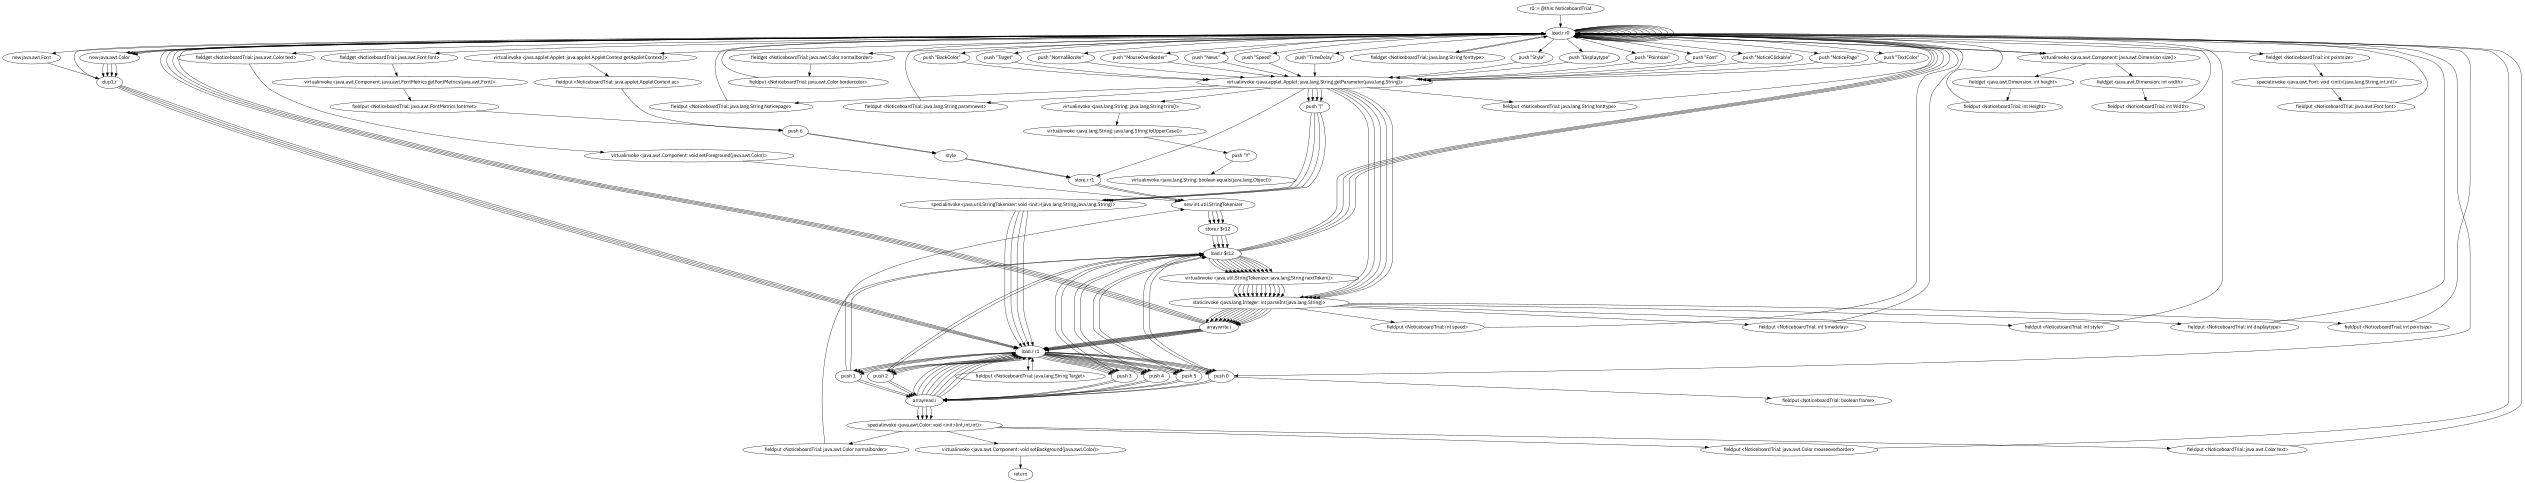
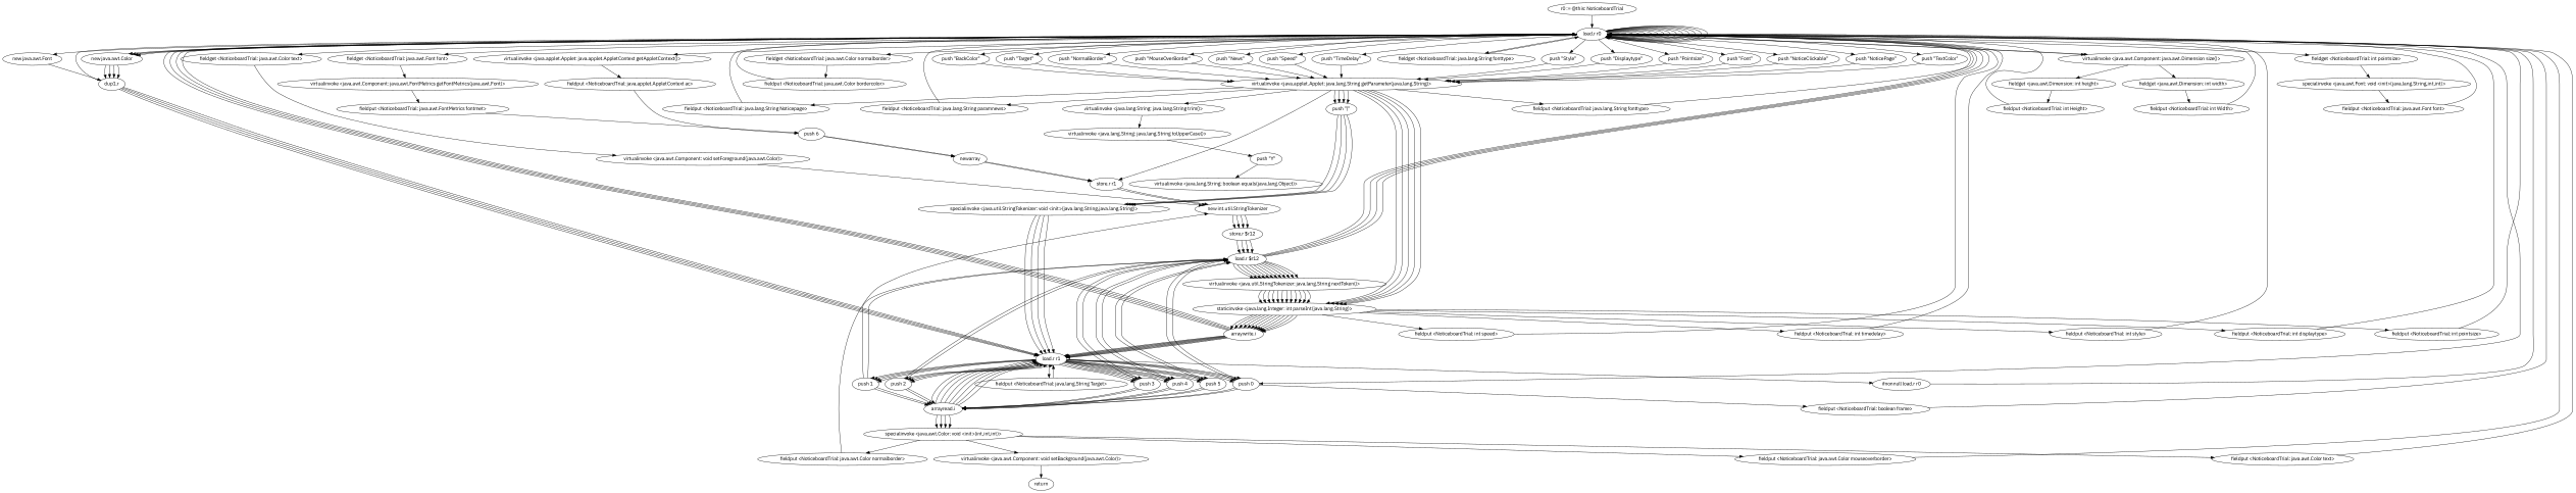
  digraph {
    fontname="IBM Plex Sans"
    node [fontname="IBM Plex Sans"]
    edge [fontname="IBM Plex Sans"]
    "r0 := @this: NoticeboardTrial"
    "load.r r0"
    "push \"NoticeClickable\""
    "push \"NoticePage\""
    "push \"Target\""
    "push 0"
    "virtualinvoke <java.applet.Applet: java.applet.AppletContext getAppletContext()>"
    "push \"NormalBorder\""
    "new java.awt.Color"
    "push \"MouseOverBorder\""
    "fieldget <NoticeboardTrial: java.awt.Color normalborder>"
    "push \"News\""
    "virtualinvoke <java.awt.Component: java.awt.Dimension size()>"
    "push \"Speed\""
    "push \"TimeDelay\""
    "push \"Style\""
    "push \"Displaytype\""
    "push \"Pointsize\""
    "push \"Font\""
    "new java.awt.Font"
    "fieldget <NoticeboardTrial: java.lang.String fonttype>"
    "fieldget <NoticeboardTrial: int pointsize>"
    "fieldget <NoticeboardTrial: java.awt.Font font>"
    "push \"TextColor\""
    "fieldget <NoticeboardTrial: java.awt.Color text>"
    "push \"BackColor\""
    "virtualinvoke <java.applet.Applet: java.lang.String getParameter(java.lang.String)>"
    "fieldput <NoticeboardTrial: boolean frame>"
    "load.r $r12"
    "arrayread.i"
    "fieldput <NoticeboardTrial: java.applet.AppletContext ac>"
    "dup1.r"
    "fieldput <NoticeboardTrial: java.awt.Color bordercolor>"
    "fieldget <java.awt.Dimension: int height>"
    "fieldget <java.awt.Dimension: int width>"
    "specialinvoke <java.awt.Font: void <init>(java.lang.String,int,int)>"
    "virtualinvoke <java.awt.Component: java.awt.FontMetrics getFontMetrics(java.awt.Font)>"
    "virtualinvoke <java.awt.Component: void setForeground(java.awt.Color)>"
    "virtualinvoke <java.lang.String: java.lang.String trim()>"
    "fieldput <NoticeboardTrial: java.lang.String Noticepage>"
    "store.r r1"
    "push \"|\""
    "staticinvoke <java.lang.Integer: int parseInt(java.lang.String)>"
    "fieldput <NoticeboardTrial: java.lang.String paramnews>"
    "fieldput <NoticeboardTrial: java.lang.String fonttype>"
    "virtualinvoke <java.lang.String: java.lang.String toUpperCase()>"
    n47 [label="new int.util.StringTokenizer"]
    "specialinvoke <java.util.StringTokenizer: void <init>(java.lang.String,java.lang.String)>"
    "arraywrite.i"
    "fieldput <NoticeboardTrial: int speed>"
    "fieldput <NoticeboardTrial: int timedelay>"
    "fieldput <NoticeboardTrial: int style>"
    "fieldput <NoticeboardTrial: int displaytype>"
    "fieldput <NoticeboardTrial: int pointsize>"
    "push \"Y\""
    "virtualinvoke <java.lang.String: boolean equals(java.lang.Object)>"
    "load.r r1"
    "fieldput <NoticeboardTrial: java.lang.String Target>"
+   "ifnonnull load.r r0"
    "push 1"
    "push 2"
    "push 3"
    "push 4"
    "push 5"
    "store.r $r12"
    "virtualinvoke <java.util.StringTokenizer: java.lang.String nextToken()>"
    "specialinvoke <java.awt.Color: void <init>(int,int,int)>"
    "push 6"
-   newarray [label=style]
+   newarray
    "fieldput <NoticeboardTrial: java.awt.Color normalborder>"
    "fieldput <NoticeboardTrial: java.awt.Color mouseoverborder>"
    "fieldput <NoticeboardTrial: java.awt.Color text>"
    "virtualinvoke <java.awt.Component: void setBackground(java.awt.Color)>"
    return
    "fieldput <NoticeboardTrial: int Height>"
    "fieldput <NoticeboardTrial: int Width>"
    "fieldput <NoticeboardTrial: java.awt.Font font>"
    "fieldput <NoticeboardTrial: java.awt.FontMetrics fontmet>"
    "r0 := @this: NoticeboardTrial" -> "load.r r0"
    "load.r r0" -> "load.r r0"
    "load.r r0" -> "load.r r0"
    "load.r r0" -> "load.r r0"
    "load.r r0" -> "load.r r0"
    "load.r r0" -> "load.r r0"
    "load.r r0" -> "load.r r0"
    "load.r r0" -> "load.r r0"
    "load.r r0" -> "load.r r0"
    "load.r r0" -> "load.r r0"
    "load.r r0" -> "load.r r0"
    "load.r r0" -> "load.r r0"
    "load.r r0" -> "load.r r0"
    "load.r r0" -> "load.r r0"
    "load.r r0" -> "load.r r0"
    "load.r r0" -> "load.r r0"
    "load.r r0" -> "load.r r0"
    "load.r r0" -> "push \"NoticeClickable\""
    "load.r r0" -> "push \"NoticePage\""
    "load.r r0" -> "push \"Target\""
    "load.r r0" -> "push 0"
    "load.r r0" -> "virtualinvoke <java.applet.Applet: java.applet.AppletContext getAppletContext()>"
    "load.r r0" -> "push \"NormalBorder\""
    "load.r r0" -> "new java.awt.Color"
    "load.r r0" -> "new java.awt.Color"
    "load.r r0" -> "new java.awt.Color"
    "load.r r0" -> "new java.awt.Color"
    "load.r r0" -> "push \"MouseOverBorder\""
    "load.r r0" -> "fieldget <NoticeboardTrial: java.awt.Color normalborder>"
    "load.r r0" -> "push \"News\""
    "load.r r0" -> "virtualinvoke <java.awt.Component: java.awt.Dimension size()>"
    "load.r r0" -> "virtualinvoke <java.awt.Component: java.awt.Dimension size()>"
    "load.r r0" -> "push \"Speed\""
    "load.r r0" -> "push \"TimeDelay\""
    "load.r r0" -> "push \"Style\""
    "load.r r0" -> "push \"Displaytype\""
    "load.r r0" -> "push \"Pointsize\""
    "load.r r0" -> "push \"Font\""
    "load.r r0" -> "new java.awt.Font"
    "load.r r0" -> "fieldget <NoticeboardTrial: java.lang.String fonttype>"
    "load.r r0" -> "fieldget <NoticeboardTrial: int pointsize>"
    "load.r r0" -> "fieldget <NoticeboardTrial: java.awt.Font font>"
    "load.r r0" -> "push \"TextColor\""
    "load.r r0" -> "fieldget <NoticeboardTrial: java.awt.Color text>"
    "load.r r0" -> "push \"BackColor\""
    "push \"NoticeClickable\"" -> "virtualinvoke <java.applet.Applet: java.lang.String getParameter(java.lang.String)>"
    "push \"NoticePage\"" -> "virtualinvoke <java.applet.Applet: java.lang.String getParameter(java.lang.String)>"
    "push \"Target\"" -> "virtualinvoke <java.applet.Applet: java.lang.String getParameter(java.lang.String)>"
    "push 0" -> "fieldput <NoticeboardTrial: boolean frame>"
    "push 0" -> "load.r $r12"
    "push 0" -> "load.r $r12"
    "push 0" -> "arrayread.i"
    "push 0" -> "arrayread.i"
    "virtualinvoke <java.applet.Applet: java.applet.AppletContext getAppletContext()>" -> "fieldput <NoticeboardTrial: java.applet.AppletContext ac>"
    "push \"NormalBorder\"" -> "virtualinvoke <java.applet.Applet: java.lang.String getParameter(java.lang.String)>"
    "new java.awt.Color" -> "dup1.r"
    "new java.awt.Color" -> "dup1.r"
    "new java.awt.Color" -> "dup1.r"
    "new java.awt.Color" -> "dup1.r"
    "push \"MouseOverBorder\"" -> "virtualinvoke <java.applet.Applet: java.lang.String getParameter(java.lang.String)>"
    "fieldget <NoticeboardTrial: java.awt.Color normalborder>" -> "fieldput <NoticeboardTrial: java.awt.Color bordercolor>"
    "push \"News\"" -> "virtualinvoke <java.applet.Applet: java.lang.String getParameter(java.lang.String)>"
    "virtualinvoke <java.awt.Component: java.awt.Dimension size()>" -> "fieldget <java.awt.Dimension: int height>"
    "virtualinvoke <java.awt.Component: java.awt.Dimension size()>" -> "fieldget <java.awt.Dimension: int width>"
    "push \"Speed\"" -> "virtualinvoke <java.applet.Applet: java.lang.String getParameter(java.lang.String)>"
    "push \"TimeDelay\"" -> "virtualinvoke <java.applet.Applet: java.lang.String getParameter(java.lang.String)>"
    "push \"Style\"" -> "virtualinvoke <java.applet.Applet: java.lang.String getParameter(java.lang.String)>"
    "push \"Displaytype\"" -> "virtualinvoke <java.applet.Applet: java.lang.String getParameter(java.lang.String)>"
    "push \"Pointsize\"" -> "virtualinvoke <java.applet.Applet: java.lang.String getParameter(java.lang.String)>"
    "push \"Font\"" -> "virtualinvoke <java.applet.Applet: java.lang.String getParameter(java.lang.String)>"
    "new java.awt.Font" -> "dup1.r"
    "fieldget <NoticeboardTrial: java.lang.String fonttype>" -> "load.r r0"
    "fieldget <NoticeboardTrial: int pointsize>" -> "specialinvoke <java.awt.Font: void <init>(java.lang.String,int,int)>"
    "fieldget <NoticeboardTrial: java.awt.Font font>" -> "virtualinvoke <java.awt.Component: java.awt.FontMetrics getFontMetrics(java.awt.Font)>"
    "push \"TextColor\"" -> "virtualinvoke <java.applet.Applet: java.lang.String getParameter(java.lang.String)>"
    "fieldget <NoticeboardTrial: java.awt.Color text>" -> "virtualinvoke <java.awt.Component: void setForeground(java.awt.Color)>"
    "push \"BackColor\"" -> "virtualinvoke <java.applet.Applet: java.lang.String getParameter(java.lang.String)>"
    "virtualinvoke <java.applet.Applet: java.lang.String getParameter(java.lang.String)>" -> "virtualinvoke <java.lang.String: java.lang.String trim()>"
    "virtualinvoke <java.applet.Applet: java.lang.String getParameter(java.lang.String)>" -> "fieldput <NoticeboardTrial: java.lang.String Noticepage>"
    "virtualinvoke <java.applet.Applet: java.lang.String getParameter(java.lang.String)>" -> "store.r r1"
    "virtualinvoke <java.applet.Applet: java.lang.String getParameter(java.lang.String)>" -> "push \"|\""
    "virtualinvoke <java.applet.Applet: java.lang.String getParameter(java.lang.String)>" -> "push \"|\""
    "virtualinvoke <java.applet.Applet: java.lang.String getParameter(java.lang.String)>" -> "push \"|\""
    "virtualinvoke <java.applet.Applet: java.lang.String getParameter(java.lang.String)>" -> "push \"|\""
    "virtualinvoke <java.applet.Applet: java.lang.String getParameter(java.lang.String)>" -> "staticinvoke <java.lang.Integer: int parseInt(java.lang.String)>"
    "virtualinvoke <java.applet.Applet: java.lang.String getParameter(java.lang.String)>" -> "staticinvoke <java.lang.Integer: int parseInt(java.lang.String)>"
    "virtualinvoke <java.applet.Applet: java.lang.String getParameter(java.lang.String)>" -> "staticinvoke <java.lang.Integer: int parseInt(java.lang.String)>"
    "virtualinvoke <java.applet.Applet: java.lang.String getParameter(java.lang.String)>" -> "staticinvoke <java.lang.Integer: int parseInt(java.lang.String)>"
    "virtualinvoke <java.applet.Applet: java.lang.String getParameter(java.lang.String)>" -> "staticinvoke <java.lang.Integer: int parseInt(java.lang.String)>"
    "virtualinvoke <java.applet.Applet: java.lang.String getParameter(java.lang.String)>" -> "fieldput <NoticeboardTrial: java.lang.String paramnews>"
    "virtualinvoke <java.applet.Applet: java.lang.String getParameter(java.lang.String)>" -> "fieldput <NoticeboardTrial: java.lang.String fonttype>"
+   "fieldput <NoticeboardTrial: boolean frame>" -> "load.r r0"
    "load.r $r12" -> "load.r r0"
    "load.r $r12" -> "load.r r0"
    "load.r $r12" -> "load.r r0"
    "load.r $r12" -> "load.r r0"
    "load.r $r12" -> "virtualinvoke <java.util.StringTokenizer: java.lang.String nextToken()>"
    "load.r $r12" -> "virtualinvoke <java.util.StringTokenizer: java.lang.String nextToken()>"
    "load.r $r12" -> "virtualinvoke <java.util.StringTokenizer: java.lang.String nextToken()>"
    "load.r $r12" -> "virtualinvoke <java.util.StringTokenizer: java.lang.String nextToken()>"
    "load.r $r12" -> "virtualinvoke <java.util.StringTokenizer: java.lang.String nextToken()>"
    "load.r $r12" -> "virtualinvoke <java.util.StringTokenizer: java.lang.String nextToken()>"
    "load.r $r12" -> "virtualinvoke <java.util.StringTokenizer: java.lang.String nextToken()>"
    "load.r $r12" -> "virtualinvoke <java.util.StringTokenizer: java.lang.String nextToken()>"
    "load.r $r12" -> "virtualinvoke <java.util.StringTokenizer: java.lang.String nextToken()>"
    "load.r $r12" -> "virtualinvoke <java.util.StringTokenizer: java.lang.String nextToken()>"
    "load.r $r12" -> "virtualinvoke <java.util.StringTokenizer: java.lang.String nextToken()>"
    "load.r $r12" -> "virtualinvoke <java.util.StringTokenizer: java.lang.String nextToken()>"
    "arrayread.i" -> "load.r r1"
    "arrayread.i" -> "load.r r1"
    "arrayread.i" -> "load.r r1"
    "arrayread.i" -> "load.r r1"
    "arrayread.i" -> "load.r r1"
    "arrayread.i" -> "load.r r1"
    "arrayread.i" -> "load.r r1"
    "arrayread.i" -> "load.r r1"
    "arrayread.i" -> "specialinvoke <java.awt.Color: void <init>(int,int,int)>"
    "arrayread.i" -> "specialinvoke <java.awt.Color: void <init>(int,int,int)>"
    "arrayread.i" -> "specialinvoke <java.awt.Color: void <init>(int,int,int)>"
    "arrayread.i" -> "specialinvoke <java.awt.Color: void <init>(int,int,int)>"
    "fieldput <NoticeboardTrial: java.applet.AppletContext ac>" -> "push 6"
    "dup1.r" -> "load.r r0"
    "dup1.r" -> "load.r r1"
    "dup1.r" -> "load.r r1"
    "dup1.r" -> "load.r r1"
    "dup1.r" -> "load.r r1"
    "fieldput <NoticeboardTrial: java.awt.Color bordercolor>" -> "load.r r0"
    "fieldget <java.awt.Dimension: int height>" -> "fieldput <NoticeboardTrial: int Height>"
    "fieldget <java.awt.Dimension: int width>" -> "fieldput <NoticeboardTrial: int Width>"
    "specialinvoke <java.awt.Font: void <init>(java.lang.String,int,int)>" -> "fieldput <NoticeboardTrial: java.awt.Font font>"
    "virtualinvoke <java.awt.Component: java.awt.FontMetrics getFontMetrics(java.awt.Font)>" -> "fieldput <NoticeboardTrial: java.awt.FontMetrics fontmet>"
    "virtualinvoke <java.awt.Component: void setForeground(java.awt.Color)>" -> n47
    "virtualinvoke <java.lang.String: java.lang.String trim()>" -> "virtualinvoke <java.lang.String: java.lang.String toUpperCase()>"
    "fieldput <NoticeboardTrial: java.lang.String Noticepage>" -> "load.r r0"
    "store.r r1" -> n47
    "store.r r1" -> n47
    "push \"|\"" -> "specialinvoke <java.util.StringTokenizer: void <init>(java.lang.String,java.lang.String)>"
    "push \"|\"" -> "specialinvoke <java.util.StringTokenizer: void <init>(java.lang.String,java.lang.String)>"
    "push \"|\"" -> "specialinvoke <java.util.StringTokenizer: void <init>(java.lang.String,java.lang.String)>"
    "push \"|\"" -> "specialinvoke <java.util.StringTokenizer: void <init>(java.lang.String,java.lang.String)>"
    "staticinvoke <java.lang.Integer: int parseInt(java.lang.String)>" -> "arraywrite.i"
    "staticinvoke <java.lang.Integer: int parseInt(java.lang.String)>" -> "arraywrite.i"
    "staticinvoke <java.lang.Integer: int parseInt(java.lang.String)>" -> "arraywrite.i"
    "staticinvoke <java.lang.Integer: int parseInt(java.lang.String)>" -> "arraywrite.i"
    "staticinvoke <java.lang.Integer: int parseInt(java.lang.String)>" -> "arraywrite.i"
    "staticinvoke <java.lang.Integer: int parseInt(java.lang.String)>" -> "arraywrite.i"
    "staticinvoke <java.lang.Integer: int parseInt(java.lang.String)>" -> "arraywrite.i"
    "staticinvoke <java.lang.Integer: int parseInt(java.lang.String)>" -> "arraywrite.i"
    "staticinvoke <java.lang.Integer: int parseInt(java.lang.String)>" -> "arraywrite.i"
    "staticinvoke <java.lang.Integer: int parseInt(java.lang.String)>" -> "arraywrite.i"
    "staticinvoke <java.lang.Integer: int parseInt(java.lang.String)>" -> "arraywrite.i"
    "staticinvoke <java.lang.Integer: int parseInt(java.lang.String)>" -> "arraywrite.i"
    "staticinvoke <java.lang.Integer: int parseInt(java.lang.String)>" -> "fieldput <NoticeboardTrial: int speed>"
    "staticinvoke <java.lang.Integer: int parseInt(java.lang.String)>" -> "fieldput <NoticeboardTrial: int timedelay>"
    "staticinvoke <java.lang.Integer: int parseInt(java.lang.String)>" -> "fieldput <NoticeboardTrial: int style>"
    "staticinvoke <java.lang.Integer: int parseInt(java.lang.String)>" -> "fieldput <NoticeboardTrial: int displaytype>"
    "staticinvoke <java.lang.Integer: int parseInt(java.lang.String)>" -> "fieldput <NoticeboardTrial: int pointsize>"
    "fieldput <NoticeboardTrial: java.lang.String paramnews>" -> "load.r r0"
    "fieldput <NoticeboardTrial: java.lang.String fonttype>" -> "load.r r0"
    "virtualinvoke <java.lang.String: java.lang.String toUpperCase()>" -> "push \"Y\""
    n47 -> "store.r $r12"
    n47 -> "store.r $r12"
    n47 -> "store.r $r12"
    n47 -> "store.r $r12"
    "specialinvoke <java.util.StringTokenizer: void <init>(java.lang.String,java.lang.String)>" -> "load.r r1"
    "specialinvoke <java.util.StringTokenizer: void <init>(java.lang.String,java.lang.String)>" -> "load.r r1"
    "specialinvoke <java.util.StringTokenizer: void <init>(java.lang.String,java.lang.String)>" -> "load.r r1"
    "specialinvoke <java.util.StringTokenizer: void <init>(java.lang.String,java.lang.String)>" -> "load.r r1"
    "arraywrite.i" -> "load.r r0"
    "arraywrite.i" -> "load.r r0"
    "arraywrite.i" -> "load.r r0"
    "arraywrite.i" -> "load.r r0"
    "arraywrite.i" -> "load.r r1"
    "arraywrite.i" -> "load.r r1"
    "arraywrite.i" -> "load.r r1"
    "arraywrite.i" -> "load.r r1"
    "arraywrite.i" -> "load.r r1"
    "arraywrite.i" -> "load.r r1"
    "arraywrite.i" -> "load.r r1"
    "arraywrite.i" -> "load.r r1"
    "fieldput <NoticeboardTrial: int speed>" -> "load.r r0"
    "fieldput <NoticeboardTrial: int timedelay>" -> "load.r r0"
    "fieldput <NoticeboardTrial: int style>" -> "load.r r0"
    "fieldput <NoticeboardTrial: int displaytype>" -> "load.r r0"
    "fieldput <NoticeboardTrial: int pointsize>" -> "load.r r0"
    "push \"Y\"" -> "virtualinvoke <java.lang.String: boolean equals(java.lang.Object)>"
    "load.r r1" -> "push 0"
    "load.r r1" -> "push 0"
    "load.r r1" -> "push 0"
    "load.r r1" -> "push 0"
    "load.r r1" -> "fieldput <NoticeboardTrial: java.lang.String Target>"
+   "load.r r1" -> "ifnonnull load.r r0"
    "load.r r1" -> "push 1"
    "load.r r1" -> "push 1"
    "load.r r1" -> "push 1"
    "load.r r1" -> "push 1"
    "load.r r1" -> "push 2"
    "load.r r1" -> "push 2"
    "load.r r1" -> "push 2"
    "load.r r1" -> "push 2"
    "load.r r1" -> "push 3"
    "load.r r1" -> "push 3"
    "load.r r1" -> "push 3"
    "load.r r1" -> "push 3"
    "load.r r1" -> "push 4"
    "load.r r1" -> "push 4"
    "load.r r1" -> "push 4"
    "load.r r1" -> "push 4"
    "load.r r1" -> "push 5"
    "load.r r1" -> "push 5"
    "load.r r1" -> "push 5"
    "load.r r1" -> "push 5"
    "fieldput <NoticeboardTrial: java.lang.String Target>" -> "load.r r1"
+   "ifnonnull load.r r0" -> "load.r r0"
    "push 1" -> "load.r $r12"
    "push 1" -> "load.r $r12"
    "push 1" -> "arrayread.i"
    "push 1" -> "arrayread.i"
    "push 2" -> "load.r $r12"
    "push 2" -> "load.r $r12"
    "push 2" -> "arrayread.i"
    "push 2" -> "arrayread.i"
    "push 3" -> "load.r $r12"
    "push 3" -> "load.r $r12"
    "push 3" -> "arrayread.i"
    "push 3" -> "arrayread.i"
    "push 4" -> "load.r $r12"
    "push 4" -> "load.r $r12"
    "push 4" -> "arrayread.i"
    "push 4" -> "arrayread.i"
    "push 5" -> "load.r $r12"
    "push 5" -> "load.r $r12"
    "push 5" -> "arrayread.i"
    "push 5" -> "arrayread.i"
    "store.r $r12" -> "load.r $r12"
    "store.r $r12" -> "load.r $r12"
    "store.r $r12" -> "load.r $r12"
    "store.r $r12" -> "load.r $r12"
    "virtualinvoke <java.util.StringTokenizer: java.lang.String nextToken()>" -> "staticinvoke <java.lang.Integer: int parseInt(java.lang.String)>"
    "virtualinvoke <java.util.StringTokenizer: java.lang.String nextToken()>" -> "staticinvoke <java.lang.Integer: int parseInt(java.lang.String)>"
    "virtualinvoke <java.util.StringTokenizer: java.lang.String nextToken()>" -> "staticinvoke <java.lang.Integer: int parseInt(java.lang.String)>"
    "virtualinvoke <java.util.StringTokenizer: java.lang.String nextToken()>" -> "staticinvoke <java.lang.Integer: int parseInt(java.lang.String)>"
    "virtualinvoke <java.util.StringTokenizer: java.lang.String nextToken()>" -> "staticinvoke <java.lang.Integer: int parseInt(java.lang.String)>"
    "virtualinvoke <java.util.StringTokenizer: java.lang.String nextToken()>" -> "staticinvoke <java.lang.Integer: int parseInt(java.lang.String)>"
    "virtualinvoke <java.util.StringTokenizer: java.lang.String nextToken()>" -> "staticinvoke <java.lang.Integer: int parseInt(java.lang.String)>"
    "virtualinvoke <java.util.StringTokenizer: java.lang.String nextToken()>" -> "staticinvoke <java.lang.Integer: int parseInt(java.lang.String)>"
    "virtualinvoke <java.util.StringTokenizer: java.lang.String nextToken()>" -> "staticinvoke <java.lang.Integer: int parseInt(java.lang.String)>"
    "virtualinvoke <java.util.StringTokenizer: java.lang.String nextToken()>" -> "staticinvoke <java.lang.Integer: int parseInt(java.lang.String)>"
    "virtualinvoke <java.util.StringTokenizer: java.lang.String nextToken()>" -> "staticinvoke <java.lang.Integer: int parseInt(java.lang.String)>"
    "virtualinvoke <java.util.StringTokenizer: java.lang.String nextToken()>" -> "staticinvoke <java.lang.Integer: int parseInt(java.lang.String)>"
    "specialinvoke <java.awt.Color: void <init>(int,int,int)>" -> "fieldput <NoticeboardTrial: java.awt.Color normalborder>"
    "specialinvoke <java.awt.Color: void <init>(int,int,int)>" -> "fieldput <NoticeboardTrial: java.awt.Color mouseoverborder>"
    "specialinvoke <java.awt.Color: void <init>(int,int,int)>" -> "fieldput <NoticeboardTrial: java.awt.Color text>"
    "specialinvoke <java.awt.Color: void <init>(int,int,int)>" -> "virtualinvoke <java.awt.Component: void setBackground(java.awt.Color)>"
    "push 6" -> newarray
    "push 6" -> newarray
    newarray -> "store.r r1"
    newarray -> "store.r r1"
    "fieldput <NoticeboardTrial: java.awt.Color normalborder>" -> n47
    "fieldput <NoticeboardTrial: java.awt.Color mouseoverborder>" -> "load.r r0"
    "fieldput <NoticeboardTrial: java.awt.Color text>" -> "load.r r0"
    "virtualinvoke <java.awt.Component: void setBackground(java.awt.Color)>" -> return
    "fieldput <NoticeboardTrial: int Height>" -> "load.r r0"
    "fieldput <NoticeboardTrial: int Width>" -> "load.r r0"
    "fieldput <NoticeboardTrial: java.awt.Font font>" -> "load.r r0"
    "fieldput <NoticeboardTrial: java.awt.FontMetrics fontmet>" -> "push 6"
  }
